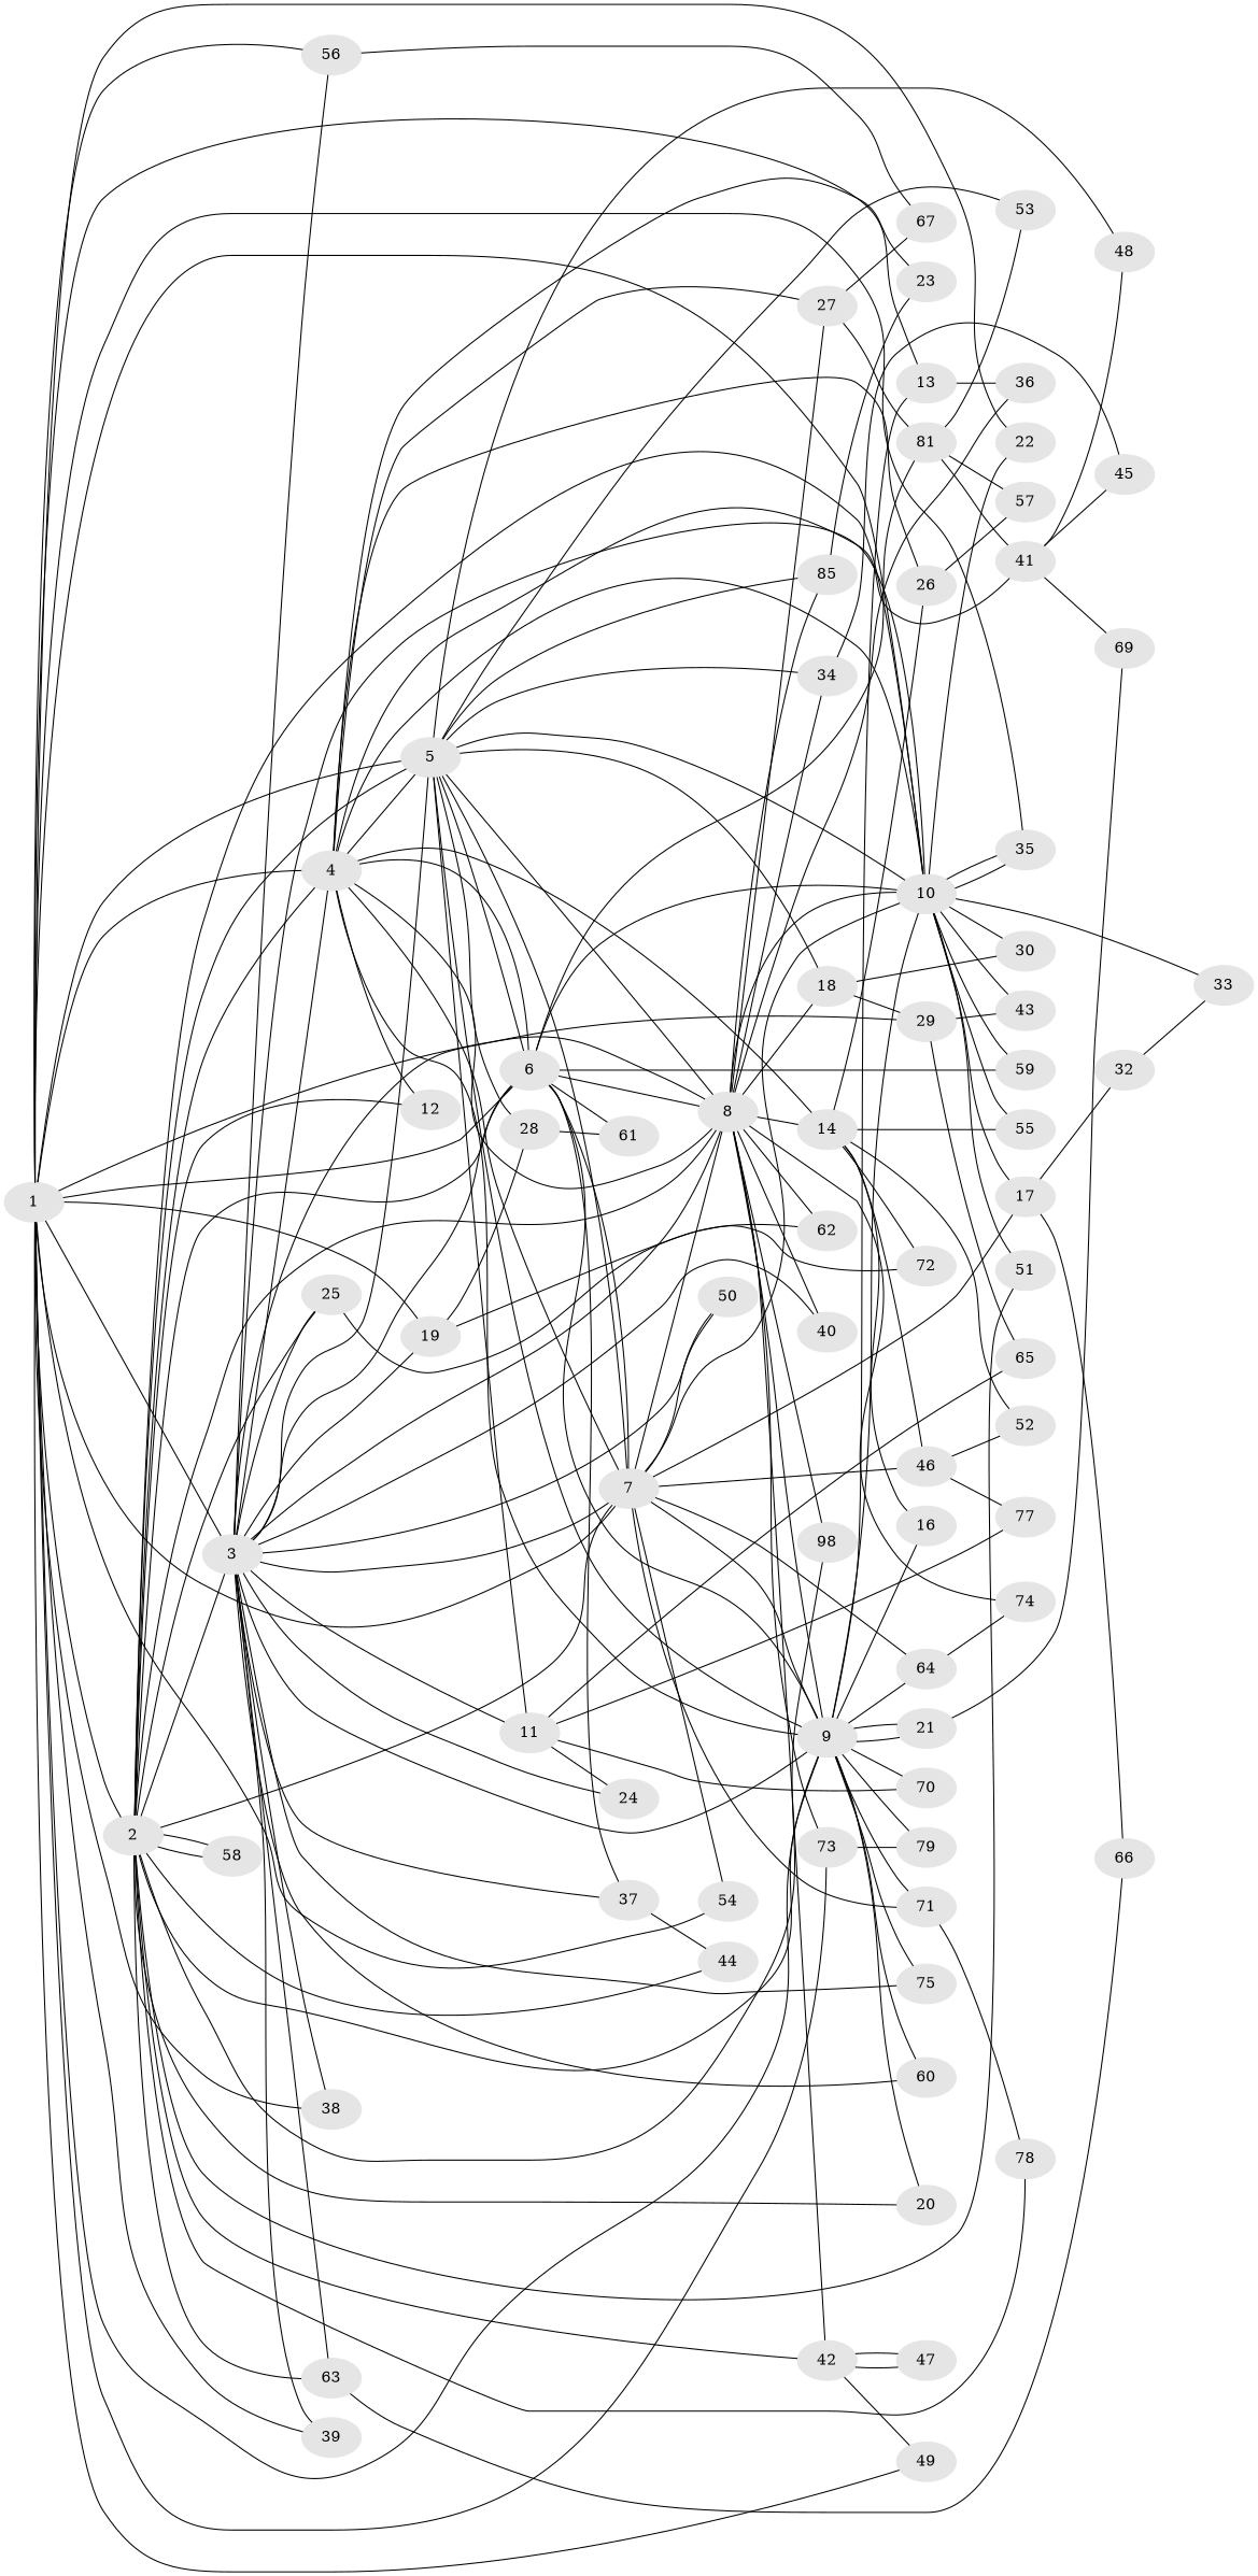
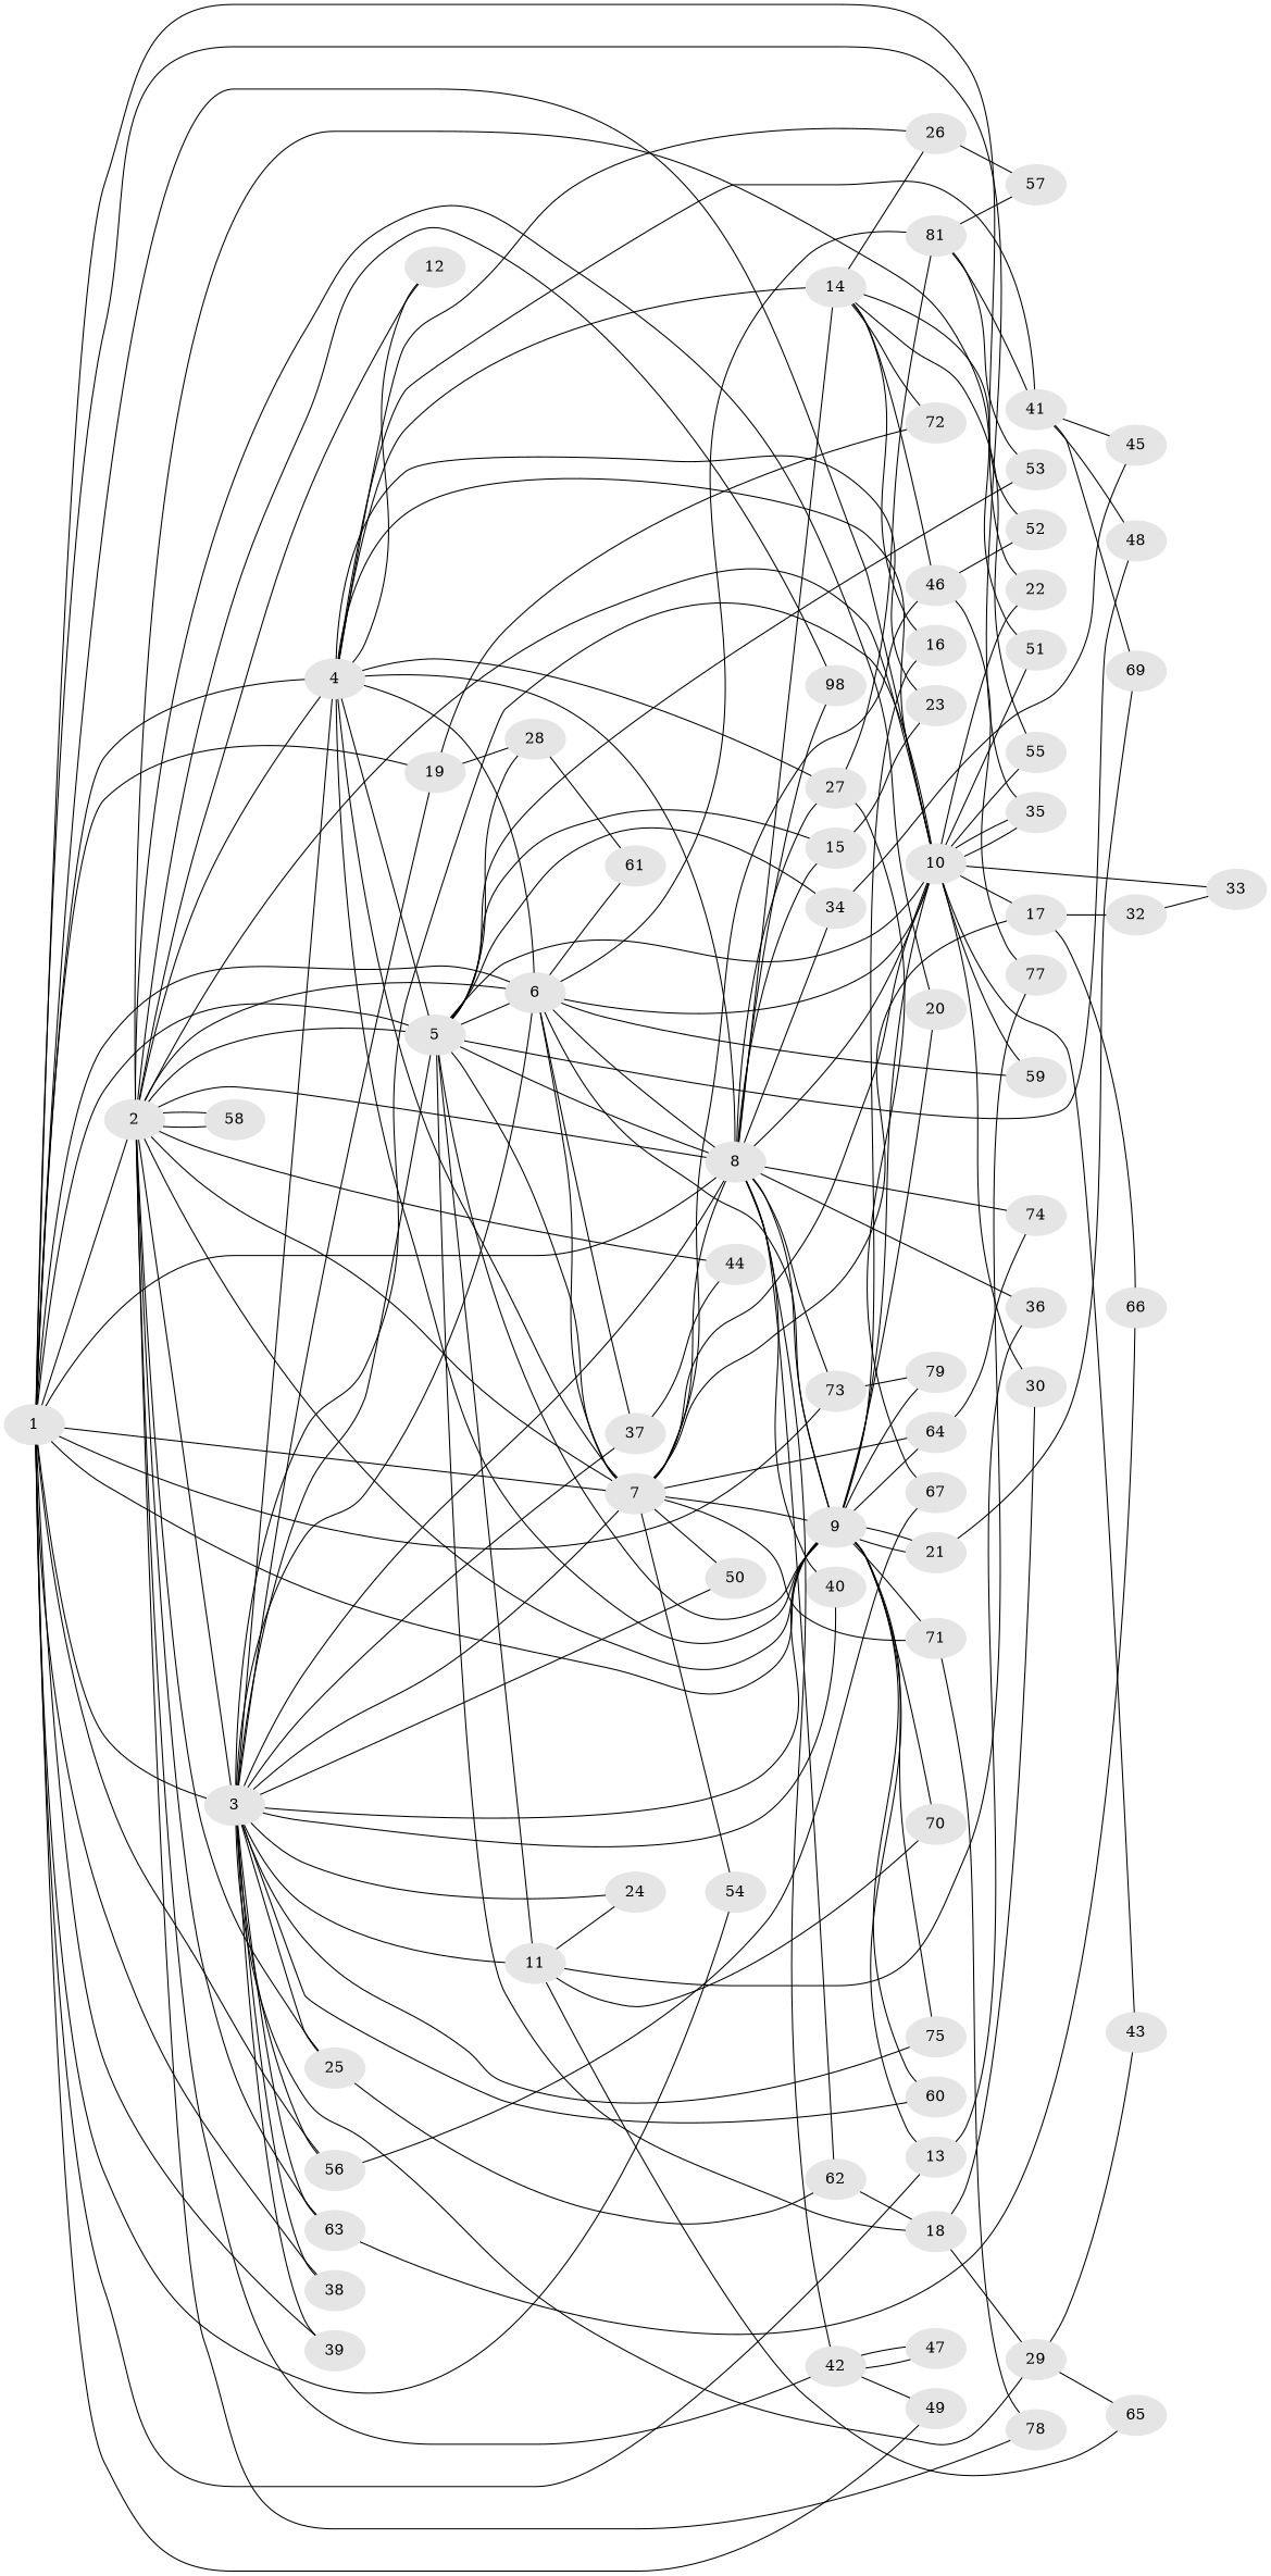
  graph {
    rankdir=LR
    node [color=gray90 style=filled]
    1
    2
    3
    4
    5
    6
    7
    8
    9
    10
    13
    19
    22
    38
    39
    49
    54
    56
    73
    35
    12
    20
    25
    42
    44
    51
    58
    63
    n29 [label=98]
    78
    11
    24
    29
    37
    40
    50
    60
    75
    14
    23
    26
    27
    41
-   15 [label=85]
+   15
    18
    28
    34
    48
    53
    n50 [label=81]
    59
    61
    17
    46
    64
    71
    36
    62
    74
    16
    21
    70
    79
    30
    33
    43
    55
    72
    32
    67
    47
    66
    65
    77
    52
    57
    69
    45
    1 -- 2
    1 -- 3
    1 -- 4
    1 -- 5
    1 -- 6
    1 -- 7
    1 -- 8
    1 -- 9
    1 -- 10
    1 -- 13
    1 -- 19
    1 -- 22
    1 -- 38
    1 -- 39
    1 -- 49
    1 -- 54
    1 -- 56
    1 -- 73
    1 -- 35
    2 -- 3
    2 -- 4
    2 -- 5
    2 -- 6
    2 -- 7
    2 -- 8
    2 -- 9
    2 -- 10
    2 -- 12
    2 -- 20
    2 -- 25
    2 -- 42
    2 -- 44
    2 -- 51
    2 -- 58
    2 -- 58
    2 -- 63
    2 -- n29
    2 -- 78
    3 -- 4
    3 -- 5
    3 -- 6
    3 -- 7
    3 -- 8
    3 -- 9
    3 -- 10
    3 -- 19
    3 -- 38
    3 -- 39
    3 -- 56
    3 -- 25
    3 -- 63
    3 -- 11
    3 -- 24
    3 -- 29
    3 -- 37
    3 -- 40
    3 -- 50
    3 -- 60
    3 -- 75
    4 -- 5
    4 -- 6
    4 -- 7
    4 -- 8
    4 -- 9
    4 -- 10
    4 -- 12
    4 -- 14
    4 -- 23
    4 -- 26
    4 -- 27
    4 -- 41
    5 -- 6
    5 -- 7
    5 -- 8
    5 -- 9
    5 -- 10
    5 -- 11
    5 -- 15
    5 -- 18
    5 -- 28
    5 -- 34
    5 -- 48
    5 -- 53
    6 -- 7
    6 -- 8
    6 -- 9
    6 -- 10
    6 -- 37
    6 -- n50
    6 -- 59
    6 -- 61
    7 -- 8
    7 -- 9
    7 -- 10
    7 -- 54
    7 -- 50
    7 -- 17
    7 -- 46
    7 -- 64
    7 -- 71
    8 -- 9
    8 -- 10
    8 -- 73
    8 -- 42
    8 -- n29
    8 -- 40
    8 -- 14
    8 -- 27
    8 -- 15
-   8 -- 18
+   62 -- 18
    8 -- 34
    8 -- 36
    8 -- 62
    8 -- 74
    9 -- 10
    9 -- 13
    9 -- 20
    9 -- 60
    9 -- 75
    9 -- 64
    9 -- 71
    9 -- 16
    9 -- 21
    9 -- 21
    9 -- 70
    9 -- 79
    10 -- 22
    10 -- 35
    10 -- 35
    10 -- 51
    10 -- 59
    10 -- 17
    10 -- 30
    10 -- 33
    10 -- 43
    10 -- 55
    13 -- 36
    19 -- 28
    19 -- 72
    56 -- 67
    73 -- 79
    25 -- 62
    42 -- 49
    42 -- 47
    42 -- 47
    63 -- 66
    11 -- 24
    11 -- 70
    11 -- 65
    11 -- 77
    29 -- 43
    29 -- 65
    37 -- 44
    14 -- 26
    14 -- 46
    14 -- 16
    14 -- 55
    14 -- 72
    14 -- 52
    26 -- 57
    27 -- n50
    27 -- 67
    41 -- 48
    41 -- 69
    41 -- 45
    15 -- 23
    18 -- 29
    18 -- 30
    28 -- 61
    34 -- 45
    n50 -- 41
    n50 -- 53
    n50 -- 57
    17 -- 32
    17 -- 66
    46 -- 77
    46 -- 52
    64 -- 74
    71 -- 78
    21 -- 69
    32 -- 33
  }
